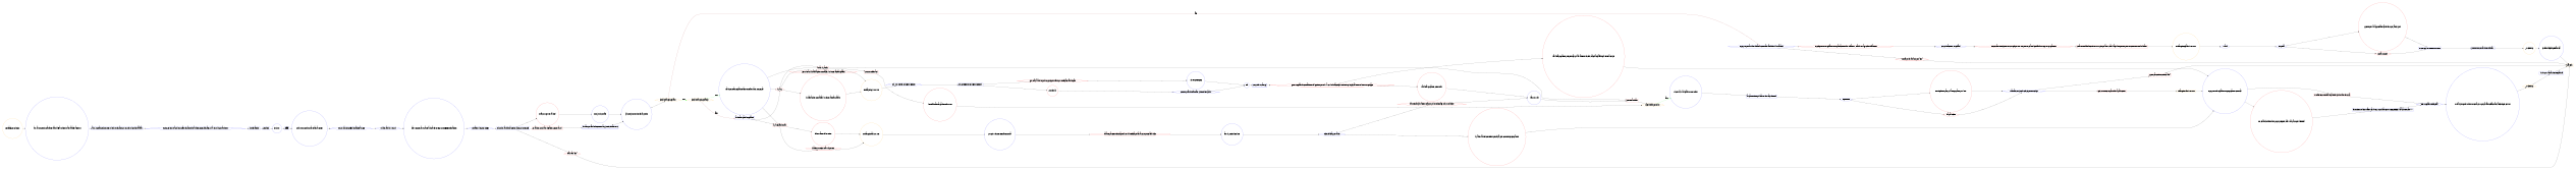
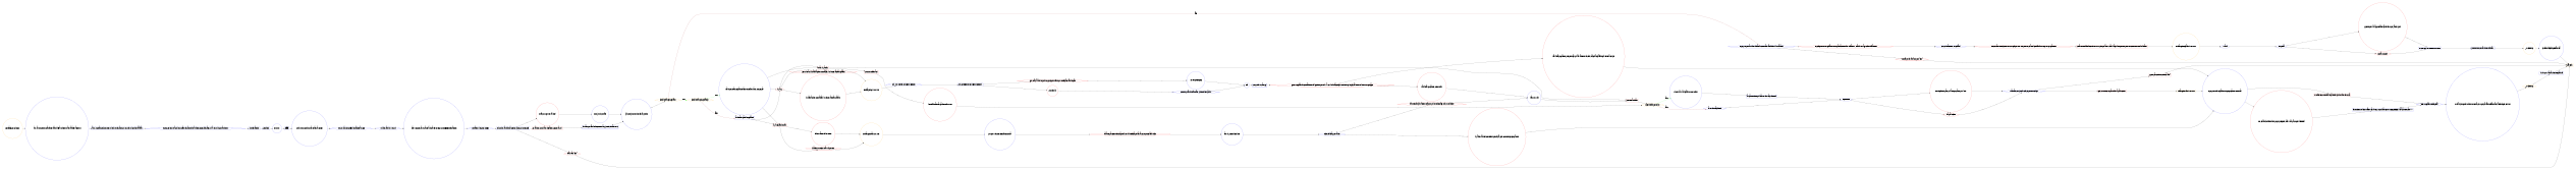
  digraph {
    fontname="DejaVu Serif"
    rankdir=LR
    node [color=blue fontname="DejaVu Serif" shape=circle]
    edge [arrowhead=box fontname="DejaVu Serif"]
    "AmirRank3Convo2 begins." [color=orange]
    n2 [label="alors, j'ai une question mais elle est d'abord liée à une histoire, alors attache ta ceinture"]
    n3 [label="alors, je prenais quelques notes sur des bouts de papier pour un code sur lequel je travaillais" shape=folder]
    n4 [label="et quincy est venu et a pris les morceaux de papier et les a utilisés comme cible parce qu'il \"a rien vu d'important dessus\"" shape=hexagon]
    n5 [label="\"juste des âneries\"" shape=folder]
    n6 [label="genre hein" shape=folder]
    n7 [label="je te jure..."]
    n8 [label=pfffffff shape=folder]
    n9 [label="puis il s'est moqué de moi car j'étais pas content"]
    n10 [label="c'est pour ça que je préfère les machines aux gens" shape=hexagon]
    n11 [label="... eh bien, sauf toi, tu es cool" shape=hexagon]
    n12 [label="mais tu comptes pas, tu passes la plupart de ton temps À L'INTÉRIEUR de machines"]
    n13 [label="qui étaient... des gens... BREF" shape=hexagon]
    n14 [label="euh. merde. j'ai oublié ma question. donne-moi une seconde" shape=folder]
    n15 [color=red label="Je vais bien, merci d'avoir demandé. Comment vas-tu?" shape=folder]
    n16 [color=red label="Putain, mon pote. Tu vas bien?"]
    n17 [color=red label="Ouah, ouais. [Fin.]" shape=hexagon]
    n18 [label="oh ouais oups salut désolé comment vas-tu je suis contrarié merci" shape=folder]
    n19 [label="NON, je suis contrarié"]
    "Chat ends." [color=orange shape=folder]
    n21 [label="par contre je me souviens de ma question"]
    n22 [color=orange label="Check boolean AmirCephalon1" shape=hexagon]
    n23 [color=orange label="Check boolean AmirCephalon3b" shape=hexagon]
    n24 [label="est-ce qu'on peut avoir des ordinateurs comme amis dans le futur? de vrais amis?" shape=hexagon]
    n25 [label="t'as dit que certains céphalons étaient tes meilleurs amis, n'est-ce pas?"]
    n26 [label="t'as des amis parmi les cephalons?" shape=folder]
    n27 [color=red label="Non. Fais-toi de vrais amis, Amir. [Fin.]" shape=hexagon]
    n28 [color=red label="En quelque sorte. Les Céphalons ne sont pas exactement des \"ordinateurs\", mais ils s'en rapprochent suffisamment." shape=hexagon]
    n29 [color=red label="Ouais. Il y a Ordis." shape=folder]
    n30 [color=red label="Il y a Necraloid et Otak" shape=folder]
    n31 [color=red label="Il y a Cy." shape=hexagon]
    n32 [label="c'est quoi exactement, un cephalon?" shape=hexagon]
    n33 [color=red label="C'est mon assistant." shape=folder]
    n34 [color=red label="C'est mon meilleur ami." shape=folder]
    n35 [color=red label="Ils aident sur Deimos et là où ils peuvent." shape=hexagon]
    n36 [color=red label="Ils font vraiment de leur mieux."]
    n37 [color=red label="Il m'aide à piloter mon Railjack, l'un de mes vaisseaux spatiaux."]
    n38 [color=red label="C'est un bon ami. Il m'aide à piloter mon Railjack, l'un de mes vaisseaux spatiaux." shape=hexagon]
    n39 [color=red label="Des cerveaux numériques en verre, en quelque sorte. Une personne qui a été dépouillée de son corps et reprogrammée." shape=hexagon]
    n40 [color=orange label="Check boolean AmirOrdis1" shape=hexagon]
    n41 [color=red label="Il surveille le vaisseau, garde un œil sur tout."]
    n42 [color=orange label="Boolean AmirOtak is now true."]
    n43 [color=orange label="Boolean AmirCy is now true."]
    n44 [color=red label="C'était une méthode d'exécution et un sort pire que la mort, mais il s'agit d'une personne préservée comme une sorte d'ordinateur." shape=folder]
    n45 [label="oh c'est vrai, tu as déjà dit son nom une fois"]
+   n46 [label="t'as un robot majordome?!" shape=hexagon]
    n47 [label="pourquoi tu les mets ensemble comme ça?"]
    n48 [label="mdr, \"UN\" DE MES VAISSEAUX SPATIAUX" shape=hexagon]
    n49 [color=orange label="Boolean AmirCephalon1 is now true."]
    n50 [label="t'as pas mentionné qu'il était ton robot majordome mdr" shape=folder]
    n51 [label="su-PEEEEER" shape=hexagon]
    n52 [color=red label="Otak a été gravement endommagé et ils ont dû le télécharger dans la coque que Necraloid utilise." shape=hexagon]
    n53 [label="T'AS COMBIEN DE VAISSEAUX SPATIAUX?!" shape=folder]
    n54 [label="....waouh" shape=hexagon]
    n55 [color=red label="Il n'a pas le choix." shape=hexagon]
    n56 [color=red label="Tout simplement parce qu’il a été programmé pour l’être."]
    n57 [label="aïe... ok, premier bémol noté"]
    n58 [color=red label="Juste deux lol"]
    n59 [color=red label="Deux, mais j'ai aussi un Archwing que je peux utiliser pour me déplacer dans l'espace." shape=hexagon]
    n60 [label="c'est génial" shape=hexagon]
    n61 [label="ouais mais c'est juste du code qui peut être corrigé" shape=hexagon]
    n62 [label="l'échec de défrag' peut arriver" shape=hexagon]
    n63 [label="comme un putain de millionnaire \"juste mes deux yachts\"" shape=hexagon]
    n64 [label="... je veux JOUER AVEC"]
    n65 [color=red label="Je pense que tu as zappé certaines parties de ce que j'ai écrit, Amir."]
    n66 [color=red label="Génial, comment?" shape=hexagon]
    n67 [color=red label="Je peux pas continuer comme ça. [Fin.]" shape=folder]
    n68 [color=red label="Amir, tu ne m'écoutes pas. Ordis n'a pas le CHOIX." shape=folder]
    n69 [color=red label="Otak ne semble pas vraiment remarquer qu'il est endommagé. Ordis, en revanche..." shape=hexagon]
    n70 [color=red label="Il y a bien d'autres inconvénients que celui-là, Amir. Comme être préprogrammé."]
    n71 [label=enfin]
    n72 [label="UN CERVEAU EN VERRE QUI FLOTTE" shape=folder]
    n73 [color=orange label="Boolean AmirOrdis1 is now true." shape=folder]
    n74 [label="il fait quoi, ordis?"]
    n75 [label="est-ce que tous les céphalons sont préprogrammés comme ça?"]
    n76 [label="c'est quoi le truc avec cy?" shape=folder]
    n77 [label="je veux être un cerveau de verre flottant!!" shape=folder]
    n78 [color=red label="Non, certains choisissent leurs propres préceptes, mais tu n'as pas compris l'essentiel."]
    n79 [color=red label="Tu oublies encore une fois les parties les plus horribles de tout ça." shape=folder]
    n80 [color=red label="Cy est un Céphalon de Commandement de l'Ancienne Guerre. Il... a reçu l'ordre d'accomplir une mission qui impliquait le meurtre de tout son équipage." shape=hexagon]
    n81 [color=orange label="+20 Chemistry"]
    n82 [label="des sentiments et l'immortalité et pas de corps super chiant ET DU LIBRE ARBITRE si ça a pas été écrasé?!?!?!" shape=folder]
    n83 [label="être un céphalon semble génial" shape=hexagon]
    n84 [color=red label="Mais il était programmé, comme Ordis."]
    n85 [color=red label="Mais il était programmé. Je ne pense pas qu'il ait vraiment eu le choix, malgré la culpabilité qu'il ressent à ce sujet."]
    n86 [label="jereohbordeljedoispenseràtoutça"]
    n87 [label="on dirait juste que les orokins sont ceux à qui on peut pas faire confiance avec la technologie, c'est tout"]
    n88 [color=orange label="+20 Chemistry" shape=hexagon]
    n89 [label="plus de \"pour\" dans la colonne céphalon lol" shape=folder]
    "AmirRank3Convo2 begins." -> n2 [arrowhead=tee]
    n2 -> n3
    n3 -> n4 [arrowhead=tee]
    n4 -> n5 [arrowhead=dot]
    n5 -> n6 [arrowhead=tee]
    n6 -> n7 [arrowhead=dot]
    n7 -> n8
    n8 -> n9
    n9 -> n10
    n10 -> n11 [arrowhead=tee]
    n11 -> n12
    n12 -> n13 [arrowhead=tee]
    n13 -> n14 [arrowhead=dot]
    n14 -> n15 [arrowhead=tee]
    n14 -> n16
    n14 -> n17 [arrowhead=tee]
    n15 -> n18 [arrowhead=dot]
    n16 -> n19 [arrowhead=tee]
    n17 -> "Chat ends." [arrowhead=dot]
    n18 -> n21
    n19 -> n21
    n21 -> n22
    n22 -> n23 [color=green label=true]
    n22 -> n24 [arrowhead=dot color=brown label=false]
    n23 -> n25 [arrowhead=tee color=green label=true]
    n23 -> n26 [arrowhead=dot color=brown label=false]
    n24 -> n27 [arrowhead=tee]
    n24 -> n28 [arrowhead=tee]
    n25 -> n29
    n25 -> n30 [arrowhead=tee]
    n25 -> n31 [arrowhead=tee]
    n26 -> n30 [arrowhead=dot]
    n26 -> n31 [arrowhead=tee]
    n27 -> "Chat ends."
    n28 -> n32
    n29 -> n33
    n29 -> n34
    n30 -> n35
    n30 -> n36 [arrowhead=tee]
    n31 -> n29 [arrowhead=tee]
    n31 -> n37 [arrowhead=dot]
    n31 -> n38 [arrowhead=dot]
    n32 -> n39
    n33 -> n40
    n34 -> n41 [arrowhead=tee]
    n35 -> n42
    n36 -> n42
    n37 -> n43 [arrowhead=tee]
    n38 -> n43 [arrowhead=tee]
    n39 -> n44 [arrowhead=dot]
    n40 -> n45 [arrowhead=dot color=green label=false]
+   n40 -> n46 [arrowhead=dot color=brown label=false]
    n41 -> n40
    n42 -> n47 [arrowhead=tee]
    n43 -> n48
    n44 -> n49 [arrowhead=dot]
    n45 -> n50 [arrowhead=tee]
+   n46 -> n51 [arrowhead=dot]
    n47 -> n52 [arrowhead=tee]
    n48 -> n53
    n49 -> n54
    n50 -> n51
    n51 -> n55 [arrowhead=tee]
    n51 -> n56 [arrowhead=tee]
    n52 -> n57
    n53 -> n58 [arrowhead=dot]
    n53 -> n59
    n54 -> n60 [arrowhead=dot]
    n55 -> n61
    n56 -> n61
    n57 -> n62 [arrowhead=dot]
    n58 -> n63 [arrowhead=tee]
    n59 -> n64
    n60 -> n65
    n60 -> n66
    n61 -> n67 [arrowhead=dot]
    n61 -> n68
    n62 -> n69 [arrowhead=tee]
    n62 -> n70 [arrowhead=tee]
    n63 -> n71 [arrowhead=tee]
    n64 -> n71
    n65 -> n72 [arrowhead=dot]
    n66 -> n72 [arrowhead=tee]
    n67 -> "Chat ends." [arrowhead=tee]
    n68 -> n73 [arrowhead=dot]
    n69 -> n74 [arrowhead=dot]
    n70 -> n75 [arrowhead=dot]
    n71 -> n76
    n72 -> n77 [arrowhead=tee]
    n73 -> n75 [arrowhead=dot]
    n74 -> n33 [arrowhead=dot]
    n75 -> n78 [arrowhead=tee]
    n75 -> n79 [arrowhead=dot]
    n76 -> n80
    n77 -> n81
    n78 -> n82 [arrowhead=tee]
    n79 -> n83 [arrowhead=tee]
    n80 -> n84
    n80 -> n85
    n81 -> n86
    n82 -> n83 [arrowhead=tee]
    n83 -> n87
    n84 -> n74 [arrowhead=tee]
    n85 -> n75 [arrowhead=dot]
    n86 -> "Chat ends."
    n87 -> n88 [arrowhead=tee]
    n88 -> n89 [arrowhead=dot]
    n89 -> "Chat ends." [arrowhead=dot]
  }
